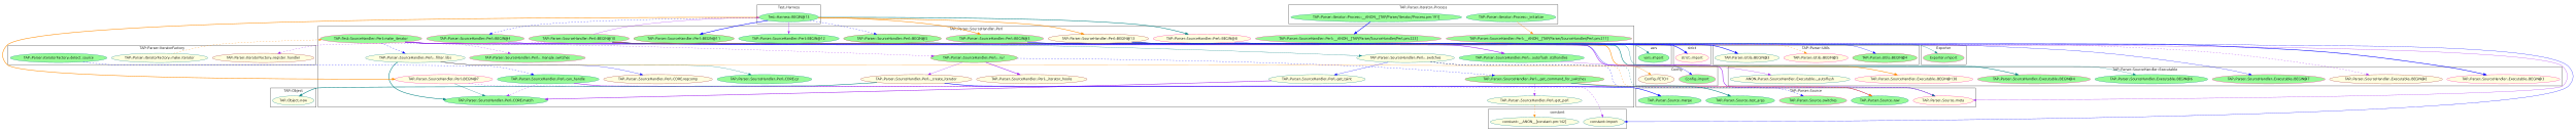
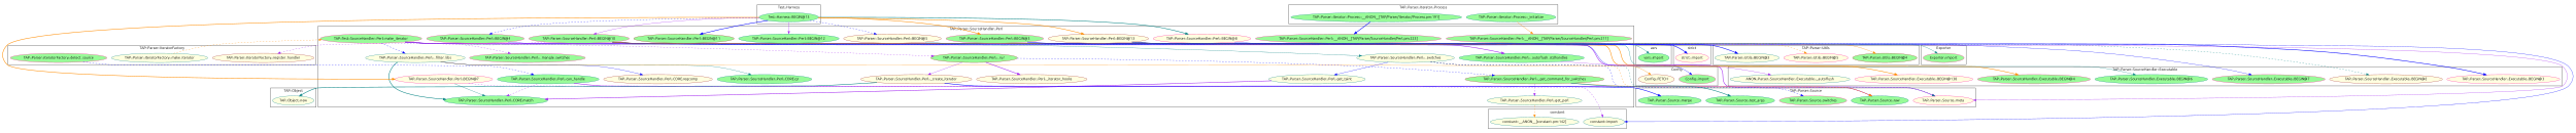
  digraph {
    fontname=Ubuntu
    node [color=teal fillcolor=palegreen fontname=Ubuntu style=filled]
    edge [color=blue fontname=Ubuntu style=bold]
    "TAP::Parser::SourceHandler::Perl::__ANON__[TAP/Parser/SourceHandler/Perl.pm:223]" [color=deeppink]
    n2 [color=deeppink label="TAP::Test::SourceHandler::Perl::make_iterator"]
    "TAP::Parser::SourceHandler::Perl::BEGIN@10" [color=deeppink]
    "TAP::Parser::SourceHandler::Perl::can_handle"
    "TAP::Parser::SourceHandler::Perl::get_taint" [fillcolor=lightyellow]
    "TAP::Parser::SourceHandler::Perl::BEGIN@4" [color=deeppink]
    "TAP::Parser::SourceHandler::Perl::CORE:match"
    "TAP::Parser::SourceHandler::Perl::_create_iterator" [color=brown fillcolor=lightyellow]
    "TAP::Parser::SourceHandler::Perl::_filter_libs" [fillcolor=lightyellow]
    "TAP::Parser::SourceHandler::Perl::BEGIN@8" [color=deeppink fillcolor=lightyellow]
-   "TAP::Parser::SourceHandler::Perl::BEGIN@5" [color=brown]
+   "TAP::Parser::SourceHandler::Perl::BEGIN@5" [color=brown fillcolor=lightyellow]
    "TAP::Parser::SourceHandler::Perl::__ANON__[TAP/Parser/SourceHandler/Perl.pm:211]" [color=deeppink]
    "TAP::Parser::SourceHandler::Perl::BEGIN@11" [color=brown]
    "TAP::Parser::SourceHandler::Perl::BEGIN@3" [color=deeppink]
    "TAP::Parser::SourceHandler::Perl::_mangle_switches" [color=deeppink]
    "TAP::Parser::SourceHandler::Perl::CORE:regcomp" [color=brown fillcolor=lightyellow]
    "TAP::Parser::SourceHandler::Perl::_run" [color=brown]
    "TAP::Parser::SourceHandler::Perl::_autoflush_stdhandles"
    "TAP::Parser::SourceHandler::Perl::BEGIN@13" [color=brown fillcolor=lightyellow]
    "TAP::Parser::SourceHandler::Perl::_get_command_for_switches" [color=brown]
    "TAP::Parser::SourceHandler::Perl::get_perl" [fillcolor=lightyellow]
    "TAP::Parser::SourceHandler::Perl::BEGIN@12"
    "TAP::Parser::SourceHandler::Perl::CORE:qr"
    "TAP::Parser::SourceHandler::Perl::_switches" [fillcolor=lightyellow]
    "TAP::Parser::SourceHandler::Perl::_iterator_hooks" [color=brown fillcolor=lightyellow]
    "TAP::Parser::SourceHandler::Perl::BEGIN@7" [color=deeppink fillcolor=lightyellow]
    "Config::import" [color=deeppink]
    "Config::FETCH" [color=brown fillcolor=lightyellow]
    "vars::import"
    "strict::import" [color=deeppink fillcolor=lightyellow]
    "TAP::Object::new" [fillcolor=lightyellow]
    "TAP::Parser::Utils::BEGIN@4" [color=brown]
    "TAP::Parser::Utils::BEGIN@5" [color=deeppink fillcolor=lightyellow]
    "TAP::Parser::Utils::BEGIN@3" [fillcolor=lightyellow]
    "TAP::Parser::SourceHandler::Executable::BEGIN@4" [color=deeppink]
    "TAP::Parser::SourceHandler::Executable::BEGIN@6"
    n37 [fillcolor=lightyellow label="ANON::Parser::SourceHandler::Executable::_autoflush"]
    "TAP::Parser::SourceHandler::Executable::BEGIN@7" [color=deeppink]
    "TAP::Parser::SourceHandler::Executable::BEGIN@8" [color=brown fillcolor=lightyellow]
    "TAP::Parser::SourceHandler::Executable::BEGIN@3" [color=deeppink fillcolor=lightyellow]
    "TAP::Parser::SourceHandler::Executable::BEGIN@138" [color=deeppink fillcolor=lightyellow]
    "Test::Harness::BEGIN@13"
    "constant::import" [fillcolor=lightyellow]
    "constant::__ANON__[constant.pm:142]" [fillcolor=lightyellow]
    "Exporter::import" [color=deeppink]
    "TAP::Parser::Source::raw"
    "TAP::Parser::Source::meta" [color=deeppink fillcolor=lightyellow]
    "TAP::Parser::Source::switches" [color=deeppink]
    "TAP::Parser::Source::test_args"
    "TAP::Parser::Source::merge"
    "TAP::Parser::Iterator::Process::__ANON__[TAP/Parser/Iterator/Process.pm:191]"
    "TAP::Parser::Iterator::Process::_initialize"
    "TAP::Parser::IteratorFactory::register_handler" [color=brown fillcolor=lightyellow]
    "TAP::Parser::IteratorFactory::make_iterator" [fillcolor=lightyellow]
-   "TAP::Parser::IteratorFactory::detect_source"
+   "TAP::Parser::IteratorFactory::detect_source" [color=deeppink]
    subgraph cluster_1 {
      label="TAP::Parser::SourceHandler::Perl"
      "TAP::Parser::SourceHandler::Perl::__ANON__[TAP/Parser/SourceHandler/Perl.pm:223]"
      n2
      "TAP::Parser::SourceHandler::Perl::BEGIN@10"
      "TAP::Parser::SourceHandler::Perl::can_handle"
      "TAP::Parser::SourceHandler::Perl::get_taint"
      "TAP::Parser::SourceHandler::Perl::BEGIN@4"
      "TAP::Parser::SourceHandler::Perl::CORE:match"
      "TAP::Parser::SourceHandler::Perl::_create_iterator"
      "TAP::Parser::SourceHandler::Perl::_filter_libs"
      "TAP::Parser::SourceHandler::Perl::BEGIN@8"
      "TAP::Parser::SourceHandler::Perl::BEGIN@5"
      "TAP::Parser::SourceHandler::Perl::__ANON__[TAP/Parser/SourceHandler/Perl.pm:211]"
      "TAP::Parser::SourceHandler::Perl::BEGIN@11"
      "TAP::Parser::SourceHandler::Perl::BEGIN@3"
      "TAP::Parser::SourceHandler::Perl::_mangle_switches"
      "TAP::Parser::SourceHandler::Perl::CORE:regcomp"
      "TAP::Parser::SourceHandler::Perl::_run"
      "TAP::Parser::SourceHandler::Perl::_autoflush_stdhandles"
      "TAP::Parser::SourceHandler::Perl::BEGIN@13"
      "TAP::Parser::SourceHandler::Perl::_get_command_for_switches"
      "TAP::Parser::SourceHandler::Perl::get_perl"
      "TAP::Parser::SourceHandler::Perl::BEGIN@12"
      "TAP::Parser::SourceHandler::Perl::CORE:qr"
      "TAP::Parser::SourceHandler::Perl::_switches"
      "TAP::Parser::SourceHandler::Perl::_iterator_hooks"
      "TAP::Parser::SourceHandler::Perl::BEGIN@7"
    }
    subgraph cluster_2 {
      label=Config
      "Config::import"
      "Config::FETCH"
    }
    subgraph cluster_3 {
      label=vars
      "vars::import"
    }
    subgraph cluster_4 {
      label="strict"
      "strict::import"
    }
    subgraph cluster_5 {
      label="TAP::Object"
      "TAP::Object::new"
    }
    subgraph cluster_6 {
      label="TAP::Parser::Utils"
      "TAP::Parser::Utils::BEGIN@4"
      "TAP::Parser::Utils::BEGIN@5"
      "TAP::Parser::Utils::BEGIN@3"
    }
    subgraph cluster_7 {
      label="TAP::Parser::SourceHandler::Executable"
      "TAP::Parser::SourceHandler::Executable::BEGIN@4"
      "TAP::Parser::SourceHandler::Executable::BEGIN@6"
      n37
      "TAP::Parser::SourceHandler::Executable::BEGIN@7"
      "TAP::Parser::SourceHandler::Executable::BEGIN@8"
      "TAP::Parser::SourceHandler::Executable::BEGIN@3"
      "TAP::Parser::SourceHandler::Executable::BEGIN@138"
    }
    subgraph cluster_8 {
      label="Test::Harness"
      "Test::Harness::BEGIN@13"
    }
    subgraph cluster_9 {
      label=constant
      "constant::import"
      "constant::__ANON__[constant.pm:142]"
    }
    subgraph cluster_10 {
      label=Exporter
      "Exporter::import"
    }
    subgraph cluster_11 {
      label="TAP::Parser::Source"
      "TAP::Parser::Source::raw"
      "TAP::Parser::Source::meta"
      "TAP::Parser::Source::switches"
      "TAP::Parser::Source::test_args"
      "TAP::Parser::Source::merge"
    }
    subgraph cluster_12 {
      label="TAP::Parser::Iterator::Process"
      "TAP::Parser::Iterator::Process::__ANON__[TAP/Parser/Iterator/Process.pm:191]"
      "TAP::Parser::Iterator::Process::_initialize"
    }
    subgraph cluster_13 {
      label="TAP::Parser::IteratorFactory"
      "TAP::Parser::IteratorFactory::register_handler"
      "TAP::Parser::IteratorFactory::make_iterator"
      "TAP::Parser::IteratorFactory::detect_source"
    }
    n2 -> "TAP::Parser::SourceHandler::Perl::_filter_libs" [style=dashed]
    n2 -> "TAP::Parser::SourceHandler::Perl::_mangle_switches" [color=purple style=dashed]
    n2 -> "TAP::Parser::SourceHandler::Perl::_run" [color=purple style=dashed]
    n2 -> "TAP::Parser::SourceHandler::Perl::_autoflush_stdhandles" [color=purple]
    n2 -> "TAP::Parser::SourceHandler::Perl::_switches" [color=teal style=solid]
    n2 -> "TAP::Parser::Source::raw" [color=purple]
    n2 -> "TAP::Parser::Source::meta" [color=purple style=solid]
-   "TAP::Parser::SourceHandler::Perl::BEGIN@10" -> "TAP::Parser::SourceHandler::Executable::BEGIN@4" [color=teal]
+   "TAP::Parser::SourceHandler::Perl::BEGIN@10" -> "TAP::Parser::SourceHandler::Executable::BEGIN@4" [color=darkorange]
    "TAP::Parser::SourceHandler::Perl::BEGIN@10" -> "TAP::Parser::SourceHandler::Executable::BEGIN@6" [color=teal style=solid]
    "TAP::Parser::SourceHandler::Perl::BEGIN@10" -> "TAP::Parser::SourceHandler::Executable::BEGIN@7" [style=solid]
-   "TAP::Parser::SourceHandler::Perl::BEGIN@10" -> "TAP::Parser::SourceHandler::Executable::BEGIN@8" [color=purple style=dashed]
+   "TAP::Parser::SourceHandler::Perl::BEGIN@10" -> "TAP::Parser::SourceHandler::Executable::BEGIN@8" [color=teal style=dashed]
    "TAP::Parser::SourceHandler::Perl::BEGIN@10" -> "TAP::Parser::SourceHandler::Executable::BEGIN@3"
    "TAP::Parser::SourceHandler::Perl::BEGIN@10" -> "TAP::Parser::SourceHandler::Executable::BEGIN@138" [color=darkorange]
    "TAP::Parser::SourceHandler::Perl::BEGIN@10" -> "TAP::Parser::IteratorFactory::register_handler" [color=purple style=dashed]
    "TAP::Parser::SourceHandler::Perl::can_handle" -> "TAP::Parser::SourceHandler::Perl::CORE:match" [color=purple style=dashed]
    "TAP::Parser::SourceHandler::Perl::can_handle" -> "TAP::Parser::Source::meta" [color=purple]
    "TAP::Parser::SourceHandler::Perl::get_taint" -> "TAP::Parser::SourceHandler::Perl::CORE:match" [color=purple]
    "TAP::Parser::SourceHandler::Perl::BEGIN@4" -> "Config::import" [style=solid]
    "TAP::Parser::SourceHandler::Perl::_create_iterator" -> "TAP::Object::new" [color=teal]
    "TAP::Parser::SourceHandler::Perl::_create_iterator" -> "TAP::Parser::Source::merge"
    "TAP::Parser::SourceHandler::Perl::_filter_libs" -> "TAP::Parser::SourceHandler::Perl::CORE:match" [color=teal]
    "TAP::Parser::SourceHandler::Perl::_filter_libs" -> "TAP::Parser::SourceHandler::Perl::CORE:regcomp" [style=solid]
    "TAP::Parser::SourceHandler::Perl::_filter_libs" -> "TAP::Parser::SourceHandler::Perl::CORE:qr" [color=teal style=solid]
    "TAP::Parser::SourceHandler::Perl::_filter_libs" -> "Config::FETCH" [color=darkorange style=solid]
    "TAP::Parser::SourceHandler::Perl::BEGIN@8" -> "constant::import" [style=solid]
    "TAP::Parser::SourceHandler::Perl::BEGIN@5" -> "vars::import" [color=teal style=solid]
    "TAP::Parser::SourceHandler::Perl::BEGIN@3" -> "strict::import"
    "TAP::Parser::SourceHandler::Perl::_run" -> "TAP::Parser::SourceHandler::Perl::_create_iterator" [color=purple style=solid]
    "TAP::Parser::SourceHandler::Perl::_run" -> "TAP::Parser::SourceHandler::Perl::_get_command_for_switches" [style=dashed]
    "TAP::Parser::SourceHandler::Perl::_run" -> "TAP::Parser::SourceHandler::Perl::_iterator_hooks" [color=purple]
    "TAP::Parser::SourceHandler::Perl::_autoflush_stdhandles" -> n37 [color=purple style=solid]
-   "TAP::Parser::SourceHandler::Perl::BEGIN@13" -> "TAP::Parser::Utils::BEGIN@4" [style=solid]
+   "TAP::Parser::SourceHandler::Perl::BEGIN@13" -> "TAP::Parser::Utils::BEGIN@4" [color=darkorange style=solid]
    "TAP::Parser::SourceHandler::Perl::BEGIN@13" -> "TAP::Parser::Utils::BEGIN@5" [color=darkorange style=dashed]
    "TAP::Parser::SourceHandler::Perl::BEGIN@13" -> "TAP::Parser::Utils::BEGIN@3"
    "TAP::Parser::SourceHandler::Perl::BEGIN@13" -> "Exporter::import" [color=teal style=solid]
    "TAP::Parser::SourceHandler::Perl::_get_command_for_switches" -> "TAP::Parser::SourceHandler::Perl::get_perl" [color=purple style=dashed]
    "TAP::Parser::SourceHandler::Perl::_get_command_for_switches" -> "TAP::Parser::Source::raw" [color=darkorange style=solid]
    "TAP::Parser::SourceHandler::Perl::_get_command_for_switches" -> "TAP::Parser::Source::test_args" [color=teal]
    "TAP::Parser::SourceHandler::Perl::get_perl" -> "constant::__ANON__[constant.pm:142]" [color=darkorange style=dashed]
    "TAP::Parser::SourceHandler::Perl::_switches" -> "TAP::Parser::SourceHandler::Perl::get_taint" [style=solid]
    "TAP::Parser::SourceHandler::Perl::_switches" -> "TAP::Parser::Source::raw" [color=darkorange style=dashed]
    "TAP::Parser::SourceHandler::Perl::_switches" -> "TAP::Parser::Source::meta" [color=teal style=dashed]
    "TAP::Parser::SourceHandler::Perl::_switches" -> "TAP::Parser::Source::switches" [style=dashed]
    "TAP::Parser::SourceHandler::Perl::BEGIN@7" -> "TAP::Parser::SourceHandler::Perl::CORE:match" [color=teal style=solid]
    "TAP::Parser::SourceHandler::Perl::BEGIN@7" -> "constant::import" [color=purple style=dashed]
-   "TAP::Parser::SourceHandler::Perl::BEGIN@10" -> "Test::Harness::BEGIN@13" [color=purple style=solid]
+   "Test::Harness::BEGIN@13" -> "TAP::Parser::SourceHandler::Perl::BEGIN@10" [color=purple style=solid]
    "Test::Harness::BEGIN@13" -> "TAP::Parser::SourceHandler::Perl::BEGIN@4" [style=dashed]
    "Test::Harness::BEGIN@13" -> "TAP::Parser::SourceHandler::Perl::BEGIN@8" [color=teal]
    "Test::Harness::BEGIN@13" -> "TAP::Parser::SourceHandler::Perl::BEGIN@5" [style=dashed]
    "Test::Harness::BEGIN@13" -> "TAP::Parser::SourceHandler::Perl::BEGIN@11"
    "Test::Harness::BEGIN@13" -> "TAP::Parser::SourceHandler::Perl::BEGIN@3" [color=darkorange]
    "Test::Harness::BEGIN@13" -> "TAP::Parser::SourceHandler::Perl::BEGIN@13" [color=darkorange]
    "Test::Harness::BEGIN@13" -> "TAP::Parser::SourceHandler::Perl::BEGIN@12" [color=purple style=solid]
    "Test::Harness::BEGIN@13" -> "TAP::Parser::SourceHandler::Perl::BEGIN@7" [color=darkorange]
    "TAP::Parser::Iterator::Process::__ANON__[TAP/Parser/Iterator/Process.pm:191]" -> "TAP::Parser::SourceHandler::Perl::__ANON__[TAP/Parser/SourceHandler/Perl.pm:223]"
    "TAP::Parser::Iterator::Process::_initialize" -> "TAP::Parser::SourceHandler::Perl::__ANON__[TAP/Parser/SourceHandler/Perl.pm:211]" [color=darkorange style=solid]
    "TAP::Parser::IteratorFactory::make_iterator" -> n2 [color=darkorange style=dashed]
    "TAP::Parser::IteratorFactory::detect_source" -> "TAP::Parser::SourceHandler::Perl::can_handle" [style=dashed]
  }
